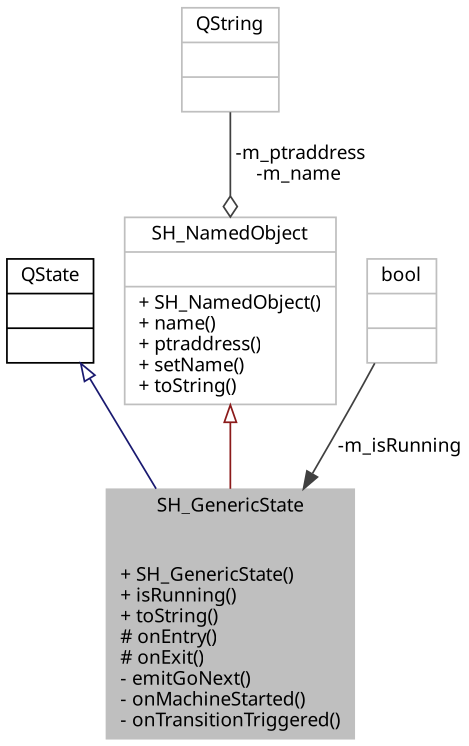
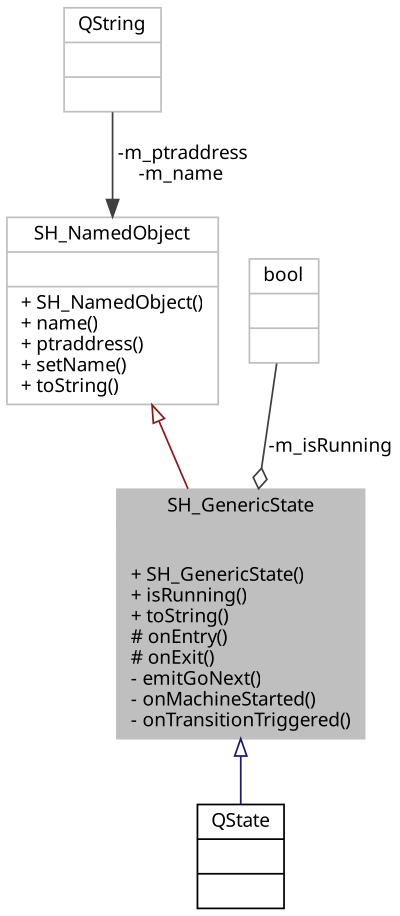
  digraph {
    node [color=grey75 fontname=Verdana fontsize=11 shape=record]
    edge [color=grey25 fontname=Verdana fontsize=11 labelfontname=Verdana labelfontsize=11 style=solid]
    n1 [fillcolor=grey75 fontcolor=black height=0.2 label="{SH_GenericState\n||+ SH_GenericState()\l+ isRunning()\l+ toString()\l# onEntry()\l# onExit()\l- emitGoNext()\l- onMachineStarted()\l- onTransitionTriggered()\l}" style=filled width=0.4]
    n2 [color=black height=0.2 label="{QState\n||}" width=0.4]
    n3 [height=0.2 label="{SH_NamedObject\n||+ SH_NamedObject()\l+ name()\l+ ptraddress()\l+ setName()\l+ toString()\l}" width=0.4]
    n4 [height=0.2 label="{QString\n||}" width=0.4]
    n5 [height=0.2 label="{bool\n||}" width=0.4]
-   n2 -> n1 [arrowtail=onormal color=midnightblue dir=back]
+   n1 -> n2 [arrowtail=onormal color=midnightblue dir=back]
    n3 -> n1 [arrowtail=onormal color=firebrick4 dir=back]
-   n4 -> n3 [arrowhead=odiamond label=" -m_ptraddress\n-m_name"]
-   n5 -> n1 [arrowhead=normal label=" -m_isRunning"]
+   n4 -> n3 [arrowhead=normal label=" -m_ptraddress\n-m_name"]
+   n5 -> n1 [arrowhead=odiamond label=" -m_isRunning"]
  }
